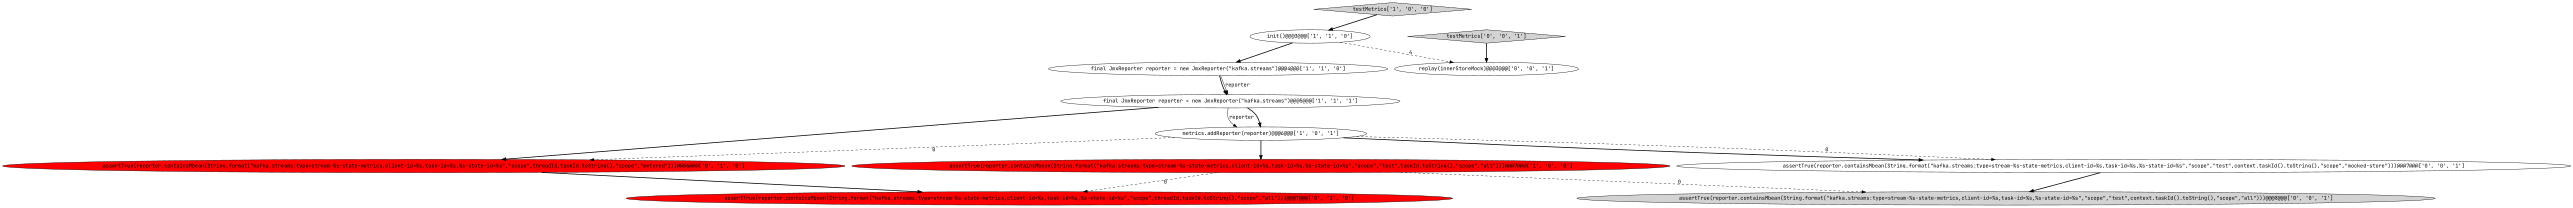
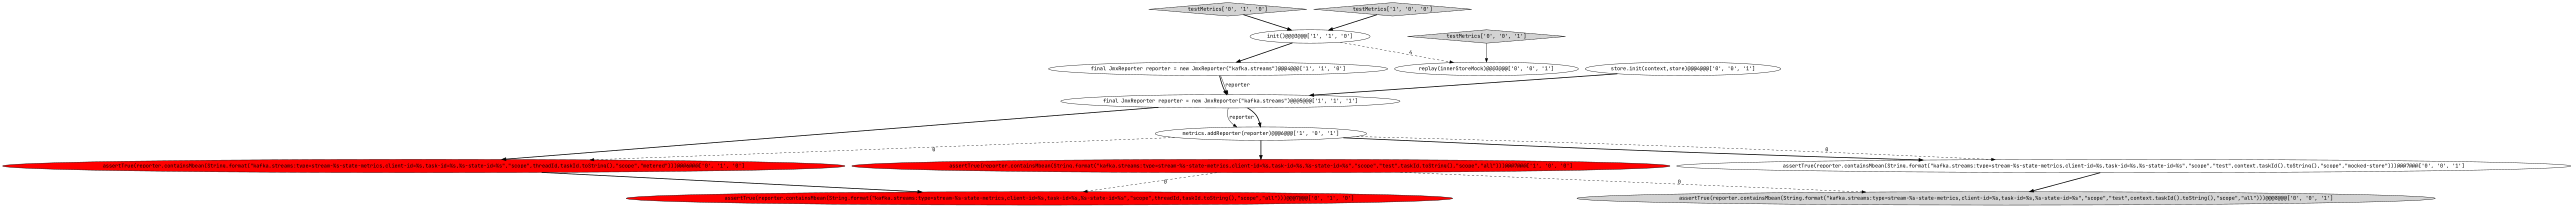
  digraph {
    fontname="JetBrains Mono"
    node [fillcolor=white fontname="JetBrains Mono" shape=ellipse style=filled]
    edge [fontname="JetBrains Mono" style=bold]
    n1 [fillcolor=red label="assertTrue(reporter.containsMbean(String.format(\"kafka.streams:type=stream-%s-state-metrics,client-id=%s,task-id=%s,%s-state-id=%s\",\"scope\",\"test\",taskId.toString(),\"scope\",\"all\")))@@@7@@@['1', '0', '0']"]
    n2 [fillcolor=red label="assertTrue(reporter.containsMbean(String.format(\"kafka.streams:type=stream-%s-state-metrics,client-id=%s,task-id=%s,%s-state-id=%s\",\"scope\",threadId,taskId.toString(),\"scope\",\"all\")))@@@7@@@['0', '1', '0']"]
    n3 [fillcolor=lightgray label="assertTrue(reporter.containsMbean(String.format(\"kafka.streams:type=stream-%s-state-metrics,client-id=%s,task-id=%s,%s-state-id=%s\",\"scope\",\"test\",context.taskId().toString(),\"scope\",\"all\")))@@@8@@@['0', '0', '1']"]
    n4 [label="init()@@@3@@@['1', '1', '0']"]
    n5 [label="replay(innerStoreMock)@@@3@@@['0', '0', '1']"]
    n6 [label="final JmxReporter reporter = new JmxReporter(\"kafka.streams\")@@@4@@@['1', '1', '0']"]
    n7 [label="final JmxReporter reporter = new JmxReporter(\"kafka.streams\")@@@5@@@['1', '1', '1']"]
    n8 [label="metrics.addReporter(reporter)@@@6@@@['1', '0', '1']"]
    n9 [fillcolor=red label="assertTrue(reporter.containsMbean(String.format(\"kafka.streams:type=stream-%s-state-metrics,client-id=%s,task-id=%s,%s-state-id=%s\",\"scope\",threadId,taskId.toString(),\"scope\",\"metered\")))@@@6@@@['0', '1', '0']"]
    n10 [label="assertTrue(reporter.containsMbean(String.format(\"kafka.streams:type=stream-%s-state-metrics,client-id=%s,task-id=%s,%s-state-id=%s\",\"scope\",\"test\",context.taskId().toString(),\"scope\",\"mocked-store\")))@@@7@@@['0', '0', '1']"]
+   n11 [fillcolor=lightgray label="testMetrics['0', '1', '0']" shape=diamond]
    n12 [fillcolor=lightgray label="testMetrics['1', '0', '0']" shape=diamond]
+   n13 [label="store.init(context,store)@@@4@@@['0', '0', '1']"]
    n14 [fillcolor=lightgray label="testMetrics['0', '0', '1']" shape=diamond]
    n1 -> n2 [label=0 style=dashed]
    n1 -> n3 [label=0 style=dashed]
    n4 -> n5 [label=4 style=dashed]
    n4 -> n6
    n6 -> n7 [label=reporter style=solid]
    n6 -> n7
    n7 -> n8
    n7 -> n8 [label=reporter style=solid]
    n7 -> n9
    n8 -> n1
    n8 -> n9 [label=0 style=dashed]
    n8 -> n10 [label=0 style=dashed]
    n8 -> n10
    n9 -> n2
    n10 -> n3
+   n11 -> n4
    n12 -> n4
-   n14 -> n5
+   n13 -> n7
+   n14 -> n5 [style=solid]
  }
